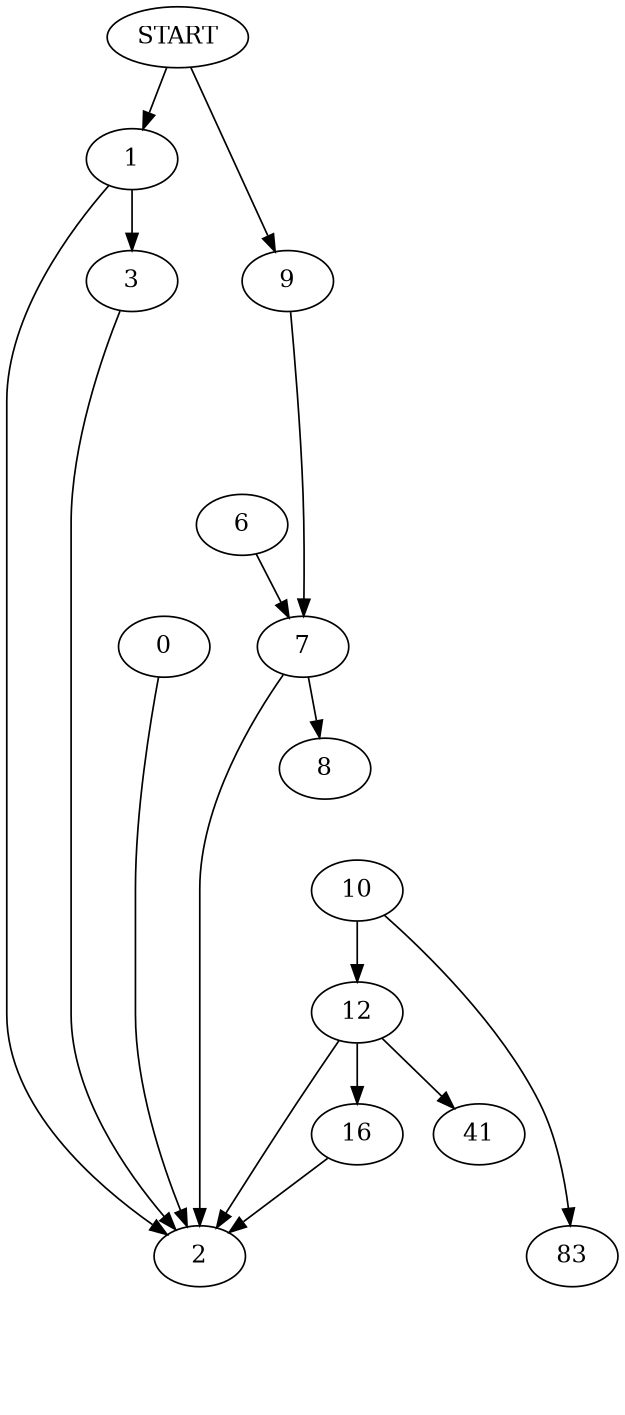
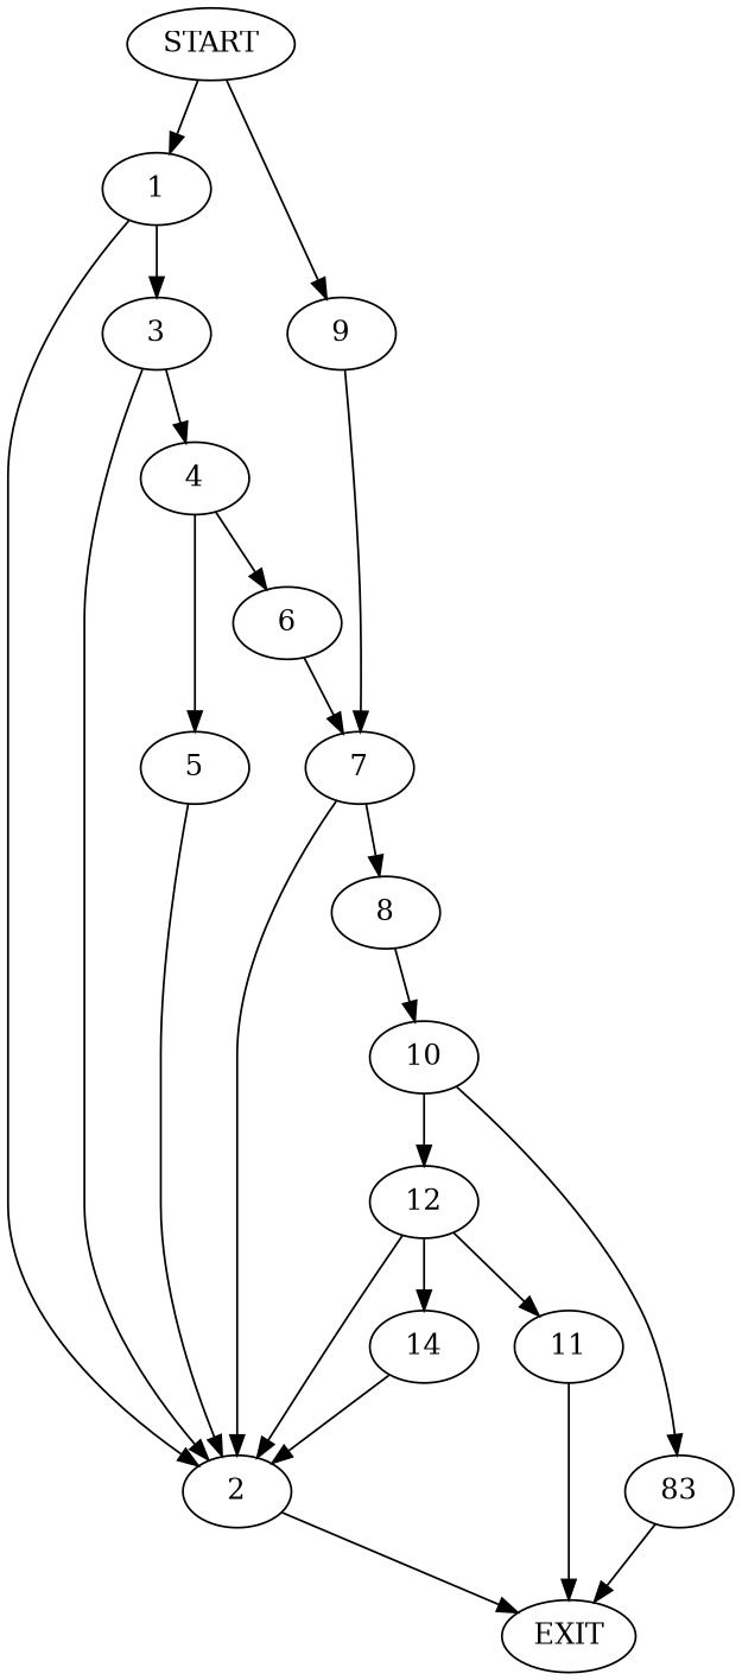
  digraph {
    n1 [label=START]
    1
    9
    2
    3
    7
-   5 [label=0]
+   n7 [label=EXIT]
+   4
+   5
    6
    8
    10
    12
    n14 [label=83]
-   11 [label=41]
-   14 [label=16]
+   11
+   14
    n1 -> 1
    n1 -> 9
    1 -> 2
    1 -> 3
    9 -> 7
+   2 -> n7
    3 -> 2
+   3 -> 4
    7 -> 2
    7 -> 8
+   4 -> 5
+   4 -> 6
    5 -> 2
    6 -> 7
+   8 -> 10
    10 -> 12
    10 -> n14
    12 -> 2
    12 -> 11
    12 -> 14
+   n14 -> n7
+   11 -> n7
    14 -> 2
  }
